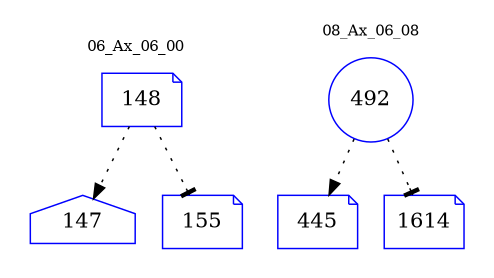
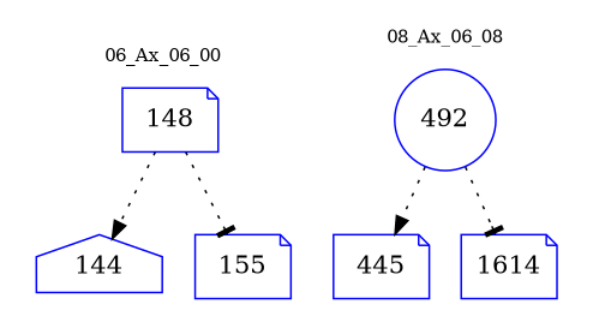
  digraph {
    node [color=blue shape=note]
    edge [arrowhead=normal color=black style=dotted]
    n1 [label=148]
-   n2 [label=147 shape=house]
+   n2 [label=144 shape=house]
    n3 [label=155]
    n4 [label=492 shape=circle]
    n5 [label=445]
    n6 [label=1614]
    subgraph cluster_1 {
      color=white
      fontsize=10
      label="06_Ax_06_00"
      n1
      n2
      n3
    }
    subgraph cluster_2 {
      color=white
      fontsize=10
      label="08_Ax_06_08"
      n4
      n5
      n6
    }
    n1 -> n2
    n1 -> n3 [arrowhead=tee]
    n4 -> n5
    n4 -> n6 [arrowhead=tee]
  }
